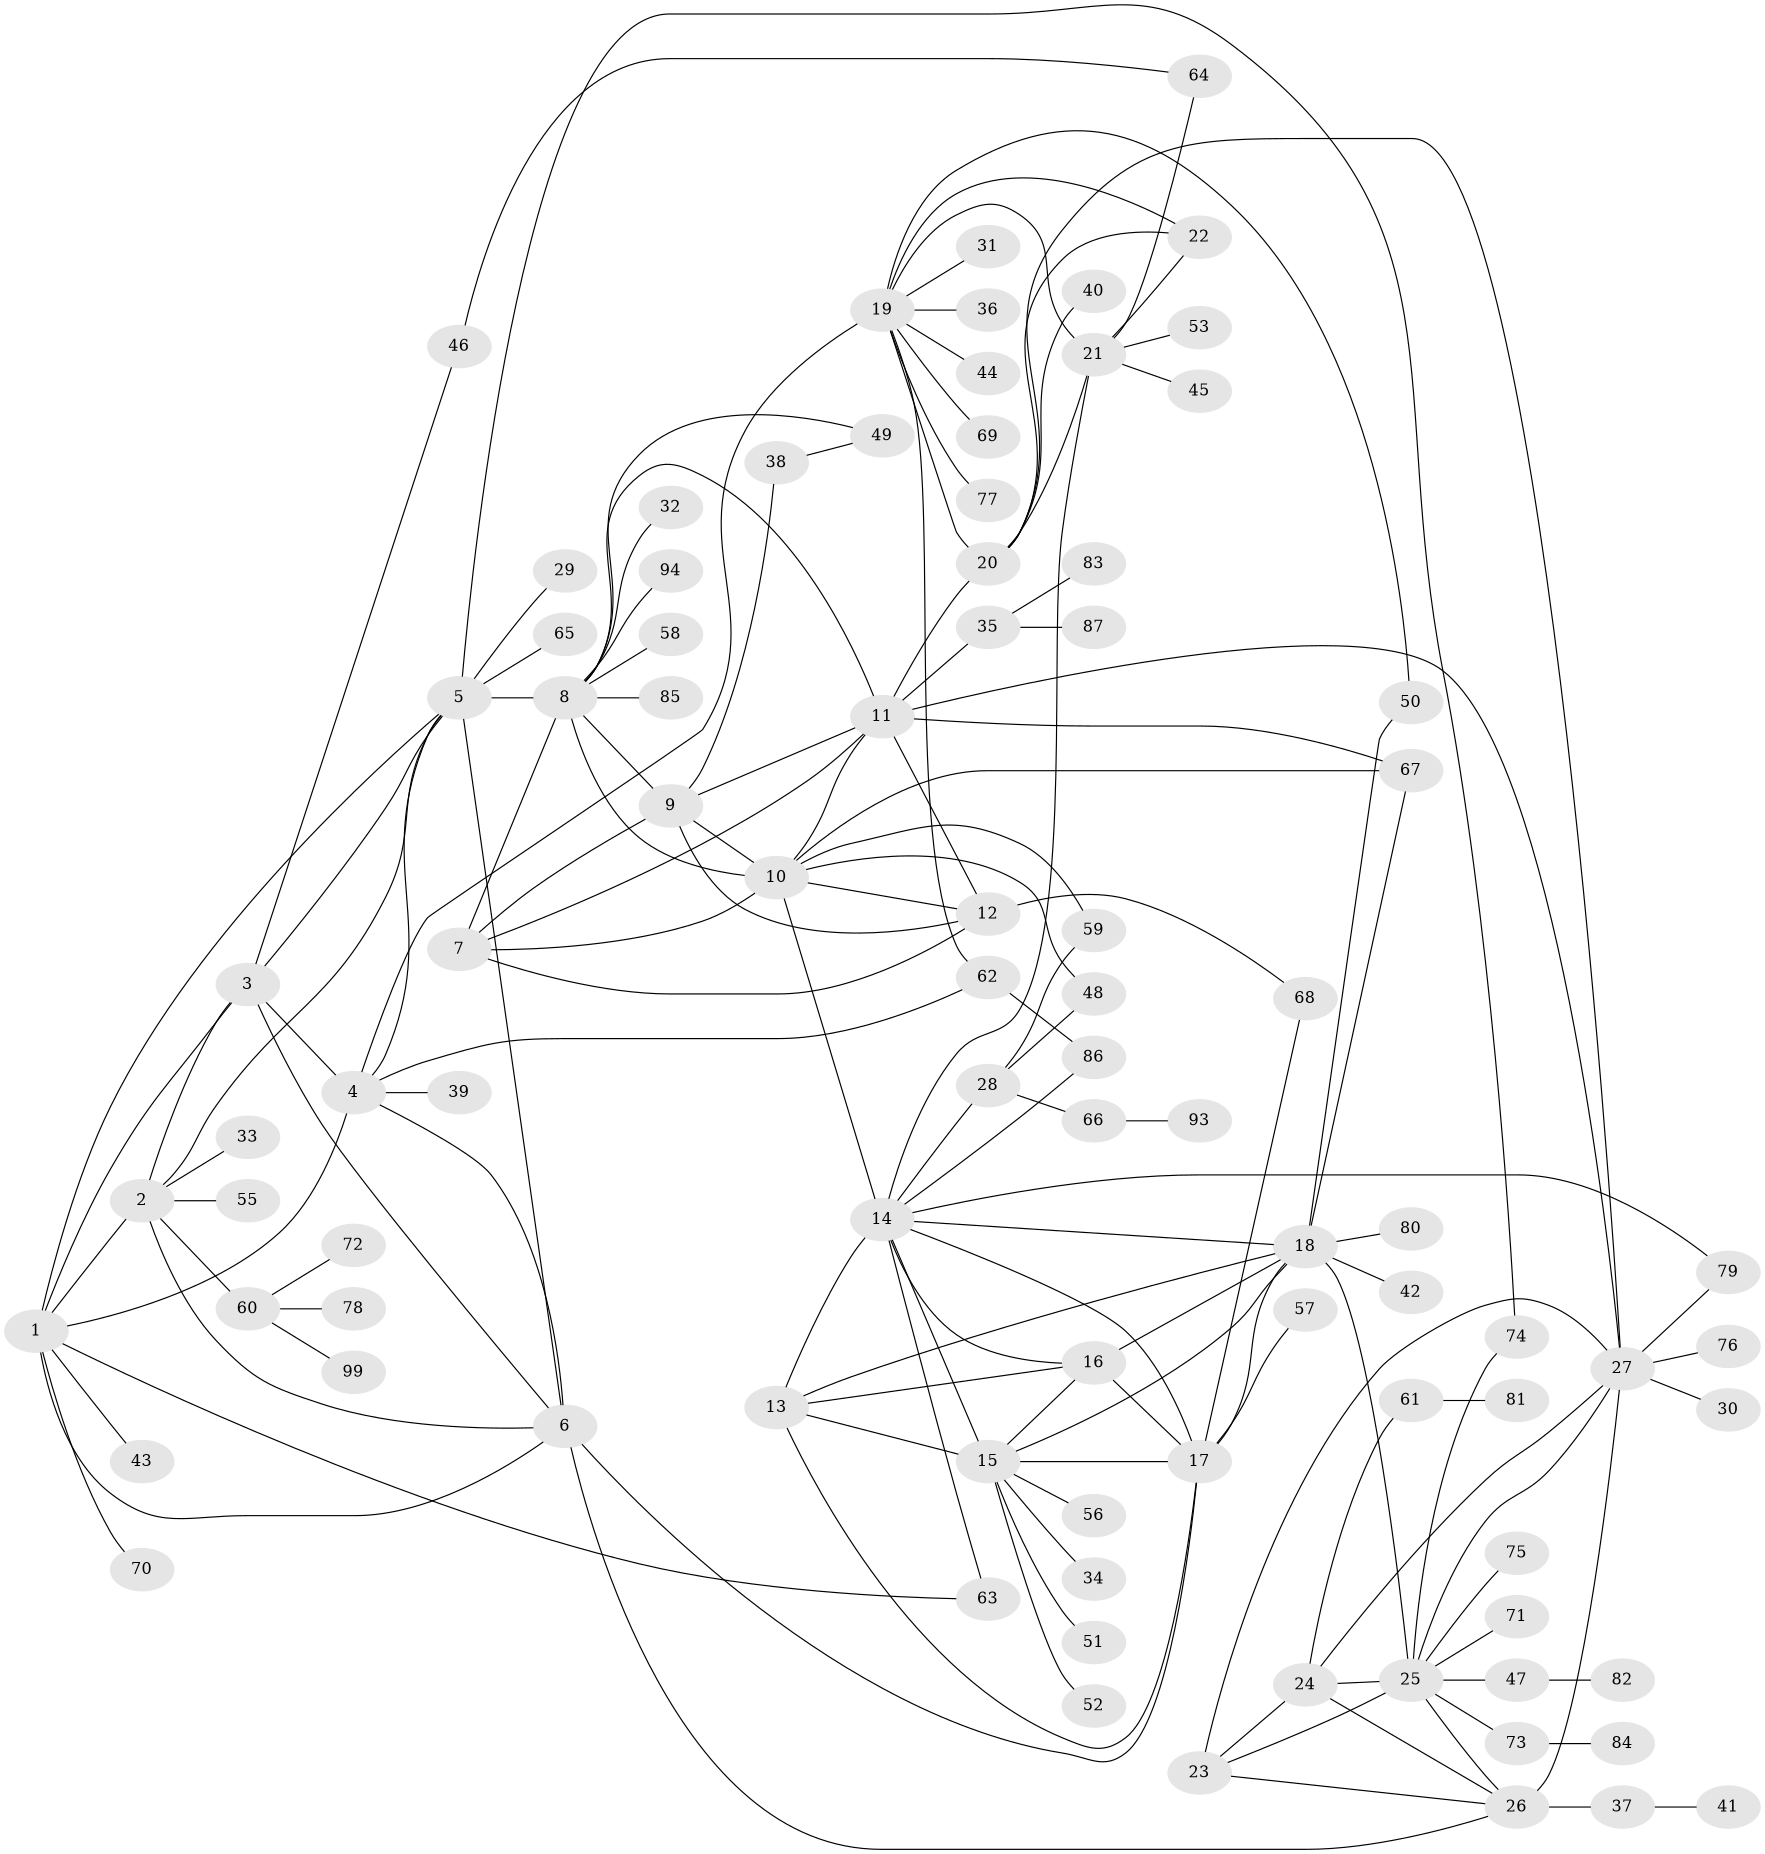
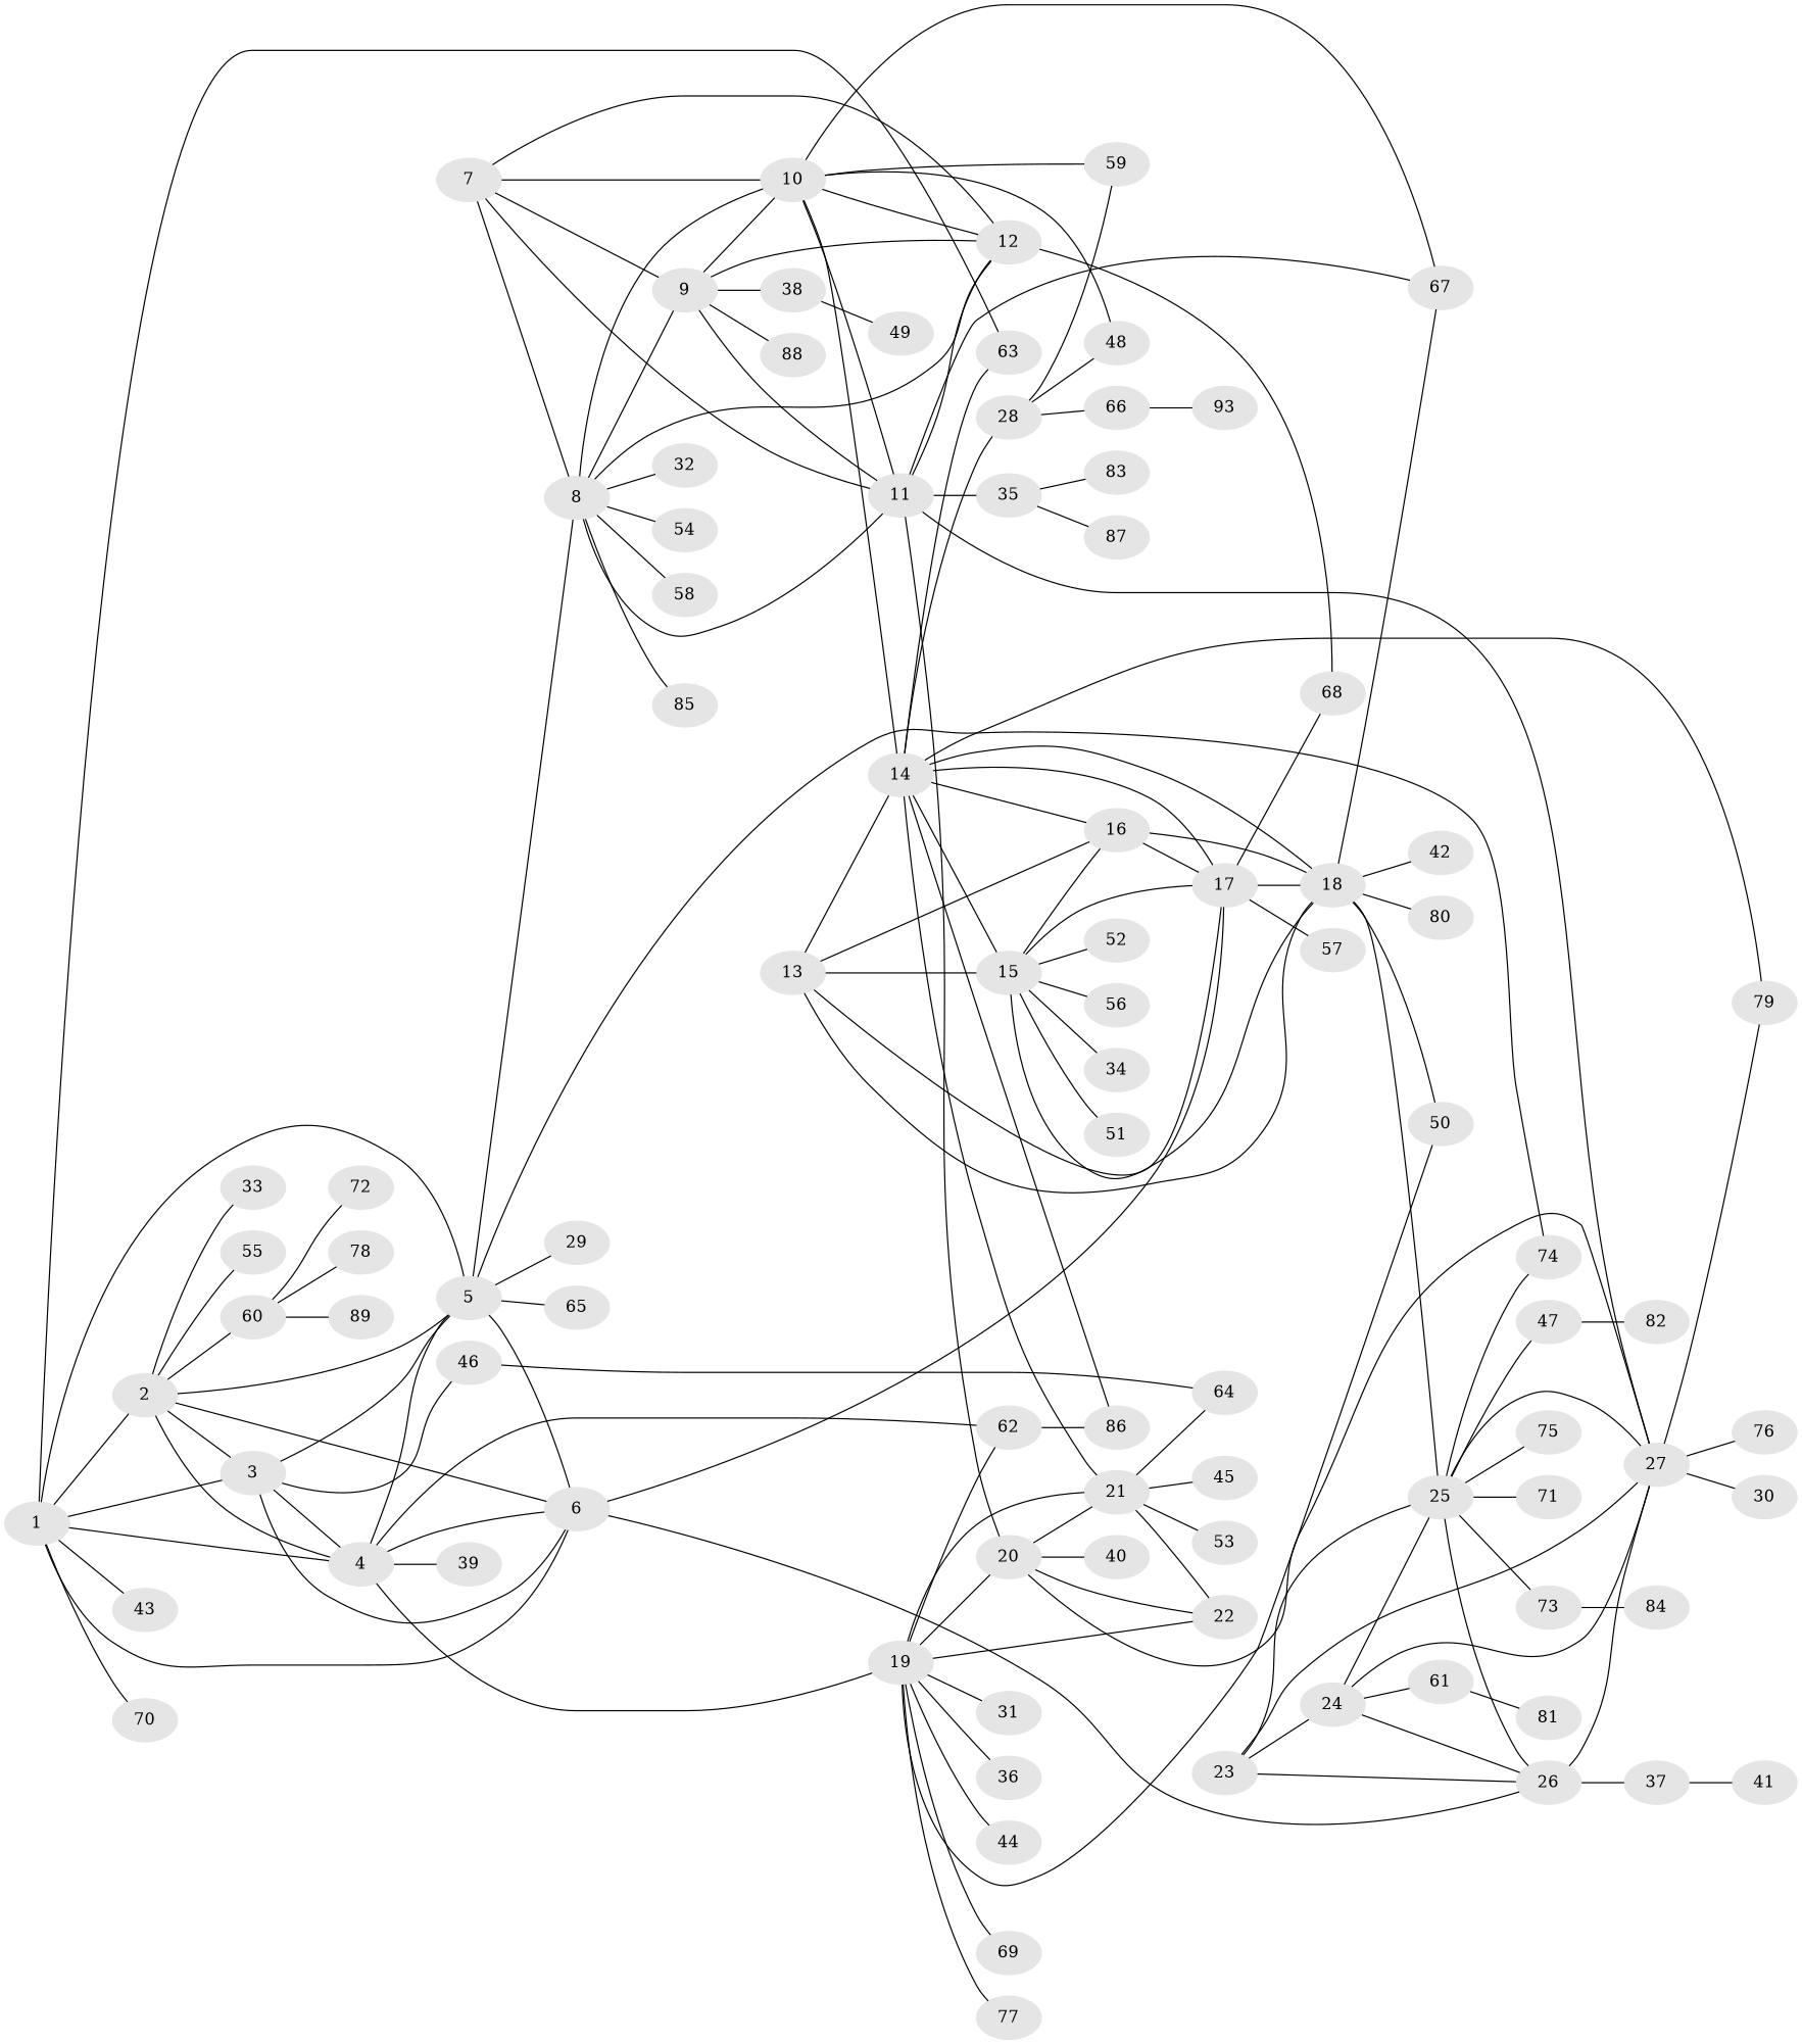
  graph {
    rankdir=LR
    node [color=gray90 style=filled]
    edge [weight=1.0]
    1
    2
    3
    4
    5
    6
    43
    63
    70
    33
    55
    60
    46
    19
    39
    62
    8
    29
    65
    74
    17
    26
    72
    78
-   89 [label=99]
+   89
    64
    20
    21
    50
    22
    31
    36
    44
    69
    77
    86
    9
    10
    11
    12
    32
-   54 [label=94]
+   54
    58
    85
    68
    18
    57
    27
    37
    7
    38
+   88
    14
    48
    59
    67
    35
    49
    15
    16
    28
    79
    40
    30
    76
    83
    87
    13
    34
    51
    52
    56
    25
    42
    80
    45
    53
    66
    47
    71
    73
    75
    23
    24
    61
    81
    82
    84
    41
    n90 [label=93]
    1 -- 2
    1 -- 3
    1 -- 4
    1 -- 5
    1 -- 6
    1 -- 43
    1 -- 63
    1 -- 70
    2 -- 3
+   2 -- 4
    2 -- 5
    2 -- 6
    2 -- 33
    2 -- 55
    2 -- 60
    3 -- 4
    3 -- 5
    3 -- 6
    3 -- 46
    4 -- 5
    4 -- 6
    4 -- 19
    4 -- 39
    4 -- 62
    5 -- 6
    5 -- 8
    5 -- 29
    5 -- 65
    5 -- 74
    6 -- 17
    6 -- 26
    60 -- 72
    60 -- 78
    60 -- 89
    46 -- 64
    19 -- 62
    19 -- 20 [weight=3.0]
    19 -- 21 [weight=3.0]
    19 -- 50
    19 -- 22 [weight=3.0]
    19 -- 31
    19 -- 36
    19 -- 44
    19 -- 69
    19 -- 77
    62 -- 86
    8 -- 9
    8 -- 10
    8 -- 11
-   8 -- 49
+   8 -- 12
    8 -- 32
    8 -- 54
    8 -- 58
    8 -- 85
    17 -- 68
    17 -- 18
    17 -- 57
    26 -- 27 [weight=2.0]
    26 -- 37
    20 -- 21
    20 -- 22
    20 -- 27
    20 -- 40
    21 -- 64
    21 -- 22
    21 -- 45
    21 -- 53
    9 -- 10
    9 -- 11
    9 -- 12
    9 -- 38
+   9 -- 88
    10 -- 11
    10 -- 12
    10 -- 14
    10 -- 48
    10 -- 59
    10 -- 67
    11 -- 20
    11 -- 12
    11 -- 27
    11 -- 67
    11 -- 35
    12 -- 68
    18 -- 50
    18 -- 67
    18 -- 25
    18 -- 42
    18 -- 80
    27 -- 79
    27 -- 30
    27 -- 76
    37 -- 41
    7 -- 8
    7 -- 9
    7 -- 10
    7 -- 11
    7 -- 12 [weight=3.0]
    38 -- 49
    14 -- 63
    14 -- 17
    14 -- 21
    14 -- 86
    14 -- 18
    14 -- 15
    14 -- 16
    14 -- 28
    14 -- 79
    35 -- 83
    35 -- 87
    15 -- 17
    15 -- 18
    15 -- 16
    15 -- 34
    15 -- 51
    15 -- 52
    15 -- 56
    16 -- 17
    16 -- 18
    28 -- 48
    28 -- 59
    28 -- 66
    13 -- 17
    13 -- 18
    13 -- 14
    13 -- 15
    13 -- 16
    25 -- 74
    25 -- 26 [weight=2.0]
    25 -- 27
    25 -- 47
    25 -- 71
    25 -- 73
    25 -- 75
    66 -- n90
    47 -- 82
    73 -- 84
    23 -- 26 [weight=3.0]
    23 -- 27
    23 -- 25
    23 -- 24
    24 -- 26 [weight=2.0]
    24 -- 27
    24 -- 25
    24 -- 61
    61 -- 81
  }
